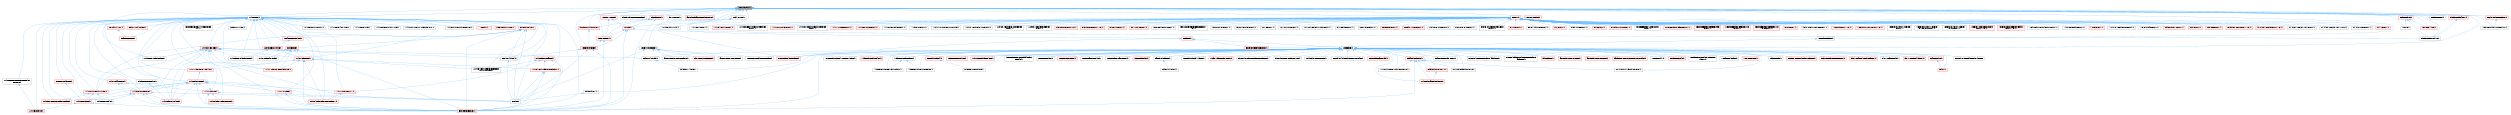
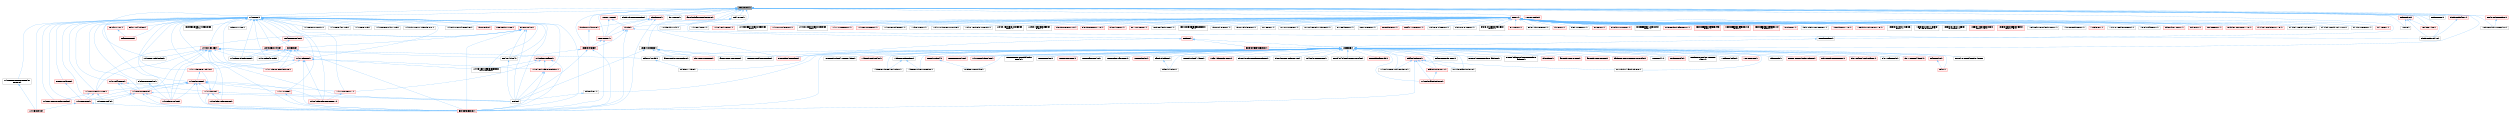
  digraph {
    node [color=red fillcolor="#FFF0F0" fontname=Helvetica fontsize=10 shape=box style=filled]
    edge [color=steelblue1 dir=back fontname=Helvetica fontsize=10 labelfontname=Helvetica labelfontsize=10 style=solid]
    n1 [color=gray40 fillcolor=grey60 fontcolor=black height=0.2 label="SecureHash.h" width=0.4]
    n2 [color=grey40 fillcolor=white height=0.2 label="AnimDataModelHasher.h" width=0.4]
    n3 [color=grey40 fillcolor=white height=0.2 label="AnimTypes.h" width=0.4]
    n4 [color=grey40 fillcolor=white height=0.2 label="ArchiveMD5.h" width=0.4]
    n5 [color=grey40 fillcolor=white height=0.2 label="AssetData.h" width=0.4]
    n6 [color=grey40 fillcolor=white height=0.2 label="AssetImportData.h" width=0.4]
    n7 [color=grey40 fillcolor=white height=0.2 label="CoreSharedPCH.h" width=0.4]
    n8 [color=grey40 fillcolor=white height=0.2 label="DisplayClusterDataCache.h" width=0.4]
    n9 [height=0.2 label="Factory.h" width=0.4]
    n10 [color=grey40 fillcolor=white height=0.2 label="FbxImporter.h" width=0.4]
    n11 [height=0.2 label="GenericPlatformCrashContext.h" width=0.4]
    n12 [height=0.2 label="IoDispatcher.h" width=0.4]
    n13 [color=grey40 fillcolor=white height=0.2 label="IoStore.h" width=0.4]
    n14 [height=0.2 label="PackageWriter.h" width=0.4]
    n15 [color=grey40 fillcolor=white height=0.2 label="ShaderCodeArchive.h" width=0.4]
    n16 [height=0.2 label="MaterialShared.h" width=0.4]
    n17 [height=0.2 label="MemoryHasher.h" width=0.4]
    n18 [height=0.2 label="MemoryImage.h" width=0.4]
    n19 [height=0.2 label="Shader.h" width=0.4]
    n20 [height=0.2 label="VertexFactory.h" width=0.4]
    n21 [color=grey40 fillcolor=white height=0.2 label="MeshDescriptionOperations.h" width=0.4]
    n22 [height=0.2 label="Package.h" width=0.4]
    n23 [color=grey40 fillcolor=white height=0.2 label="PackageStore.h" width=0.4]
    n24 [height=0.2 label="ShaderCodeLibrary.h" width=0.4]
    n25 [height=0.2 label="ShaderCompilerCore.h" width=0.4]
    n26 [height=0.2 label="ShaderCore.h" width=0.4]
    n27 [height=0.2 label="StaticMeshOperations.h" width=0.4]
    n28 [height=0.2 label="AnimBlueprintGeneratedClass.h" width=0.4]
    n29 [color=grey40 fillcolor=white height=0.2 label="Engine.h" width=0.4]
    n30 [height=0.2 label="EngineSharedPCH.h" width=0.4]
    n31 [height=0.2 label="AnimInstanceProxy.h" width=0.4]
    n32 [height=0.2 label="AnimSingleNodeInstanceProxy.h" width=0.4]
    n33 [color=grey40 fillcolor=white height=0.2 label="IAnimBlueprintGeneratedClass\lCompiledData.h" width=0.4]
    n34 [height=0.2 label="AnimCompressionTypes.h" width=0.4]
    n35 [height=0.2 label="AnimCurveCompressionCodec.h" width=0.4]
    n36 [height=0.2 label="AnimSequence.h" width=0.4]
    n37 [height=0.2 label="AnimEncoding.h" width=0.4]
    n38 [color=grey40 fillcolor=white height=0.2 label="AnimStreamable.h" width=0.4]
    n39 [height=0.2 label="AnimCurveTypes.h" width=0.4]
    n40 [height=0.2 label="AnimNodeBase.h" width=0.4]
    n41 [height=0.2 label="AnimNode_SaveCachedPose.h" width=0.4]
    n42 [height=0.2 label="AnimNode_StateMachine.h" width=0.4]
    n43 [height=0.2 label="AnimSequenceBase.h" width=0.4]
    n44 [height=0.2 label="AnimationRuntime.h" width=0.4]
    n45 [color=grey40 fillcolor=white height=0.2 label="AnimSlotEvaluationPose.h" width=0.4]
    n46 [color=grey40 fillcolor=white height=0.2 label="EngineMinimal.h" width=0.4]
    n47 [height=0.2 label="AnimInstance.h" width=0.4]
    n48 [height=0.2 label="AnimSingleNodeInstance.h" width=0.4]
    n49 [height=0.2 label="AnimMontage.h" width=0.4]
    n50 [color=grey40 fillcolor=white height=0.2 label="AnimNodeEditMode.h" width=0.4]
    n51 [height=0.2 label="AnimNotifyQueue.h" width=0.4]
    n52 [color=grey40 fillcolor=white height=0.2 label="AnimSeqExportOption.h" width=0.4]
    n53 [color=grey40 fillcolor=white height=0.2 label="AnimSequenceDecompression\lContext.h" width=0.4]
    n54 [color=grey40 fillcolor=white height=0.2 label="AnimStateAliasNode.h" width=0.4]
    n55 [color=grey40 fillcolor=white height=0.2 label="AnimStateNode.h" width=0.4]
    n56 [color=grey40 fillcolor=white height=0.2 label="AnimStateTransitionNode.h" width=0.4]
    n57 [color=grey40 fillcolor=white height=0.2 label="AnimSubsystem_NodeRelevancy.h" width=0.4]
    n58 [height=0.2 label="AnimationAsset.h" width=0.4]
    n59 [color=grey40 fillcolor=white height=0.2 label="AnimationRecordingSettings.h" width=0.4]
    n60 [height=0.2 label="AttributesContainer.h" width=0.4]
    n61 [height=0.2 label="AttributesRuntime.h" width=0.4]
    n62 [height=0.2 label="BoneContainer.h" width=0.4]
    n63 [height=0.2 label="BonePose.h" width=0.4]
-   n64 [height=0.2 label="Details.h" width=0.4]
+   n64 [height=0.2 label="ChaosCache.h" width=0.4]
    n65 [height=0.2 label="CustomAttributes.h" width=0.4]
    n66 [height=0.2 label="DataRegistryTypes.h" width=0.4]
    n67 [height=0.2 label="EditorNotifyObject.h" width=0.4]
    n68 [color=grey40 fillcolor=white height=0.2 label="LevelSequenceAnimSequence\lLink.h" width=0.4]
    n69 [height=0.2 label="ReferencePose.h" width=0.4]
    n70 [color=grey40 fillcolor=white height=0.2 label="SkeletonRemapping.h" width=0.4]
    n71 [color=grey40 fillcolor=white height=0.2 label="TrajectoryTypes.h" width=0.4]
    n72 [height=0.2 label="TransformArray.h" width=0.4]
    n73 [height=0.2 label="ExternalPackageHelper.h" width=0.4]
    n74 [color=grey40 fillcolor=white height=0.2 label="WorldPartitionUtils.h" width=0.4]
    n75 [color=grey40 fillcolor=white height=0.2 label="EditorAnimUtils.h" width=0.4]
    n76 [color=grey40 fillcolor=white height=0.2 label="SSkeletonWidget.h" width=0.4]
    n77 [height=0.2 label="ActorDescContainer.h" width=0.4]
    n78 [height=0.2 label="AnimAssetFindReplace.h" width=0.4]
    n79 [height=0.2 label="AnimationGraphSchema.h" width=0.4]
    n80 [color=grey40 fillcolor=white height=0.2 label="AnimationStateMachineSchema.h" width=0.4]
    n81 [color=grey40 fillcolor=white height=0.2 label="AssetDataTagMapSerialization\lDetails.h" width=0.4]
    n82 [color=grey40 fillcolor=white height=0.2 label="AssetDataToken.h" width=0.4]
    n83 [height=0.2 label="AssetDragDropOp.h" width=0.4]
    n84 [color=grey40 fillcolor=white height=0.2 label="AssetReferenceFixer.h" width=0.4]
    n85 [color=grey40 fillcolor=white height=0.2 label="AssetRegistryGenerator.h" width=0.4]
    n86 [height=0.2 label="AssetSelection.h" width=0.4]
    n87 [color=grey40 fillcolor=white height=0.2 label="AssetSourceFilenameCache.h" width=0.4]
    n88 [height=0.2 label="AssetThumbnail.h" width=0.4]
    n89 [color=grey40 fillcolor=white height=0.2 label="SDeleteAssetsDialog.h" width=0.4]
    n90 [color=grey40 fillcolor=white height=0.2 label="AssetThumbnailWidget.h" width=0.4]
    n91 [height=0.2 label="AudioWidgetSubsystem.h" width=0.4]
    n92 [color=grey40 fillcolor=white height=0.2 label="BlueprintActionDatabaseRegistrar.h" width=0.4]
    n93 [color=grey40 fillcolor=white height=0.2 label="BlueprintAssetNodeSpawner.h" width=0.4]
    n94 [color=grey40 fillcolor=white height=0.2 label="CollectionDragDropOp.h" width=0.4]
    n95 [color=grey40 fillcolor=white height=0.2 label="CompileAllBlueprintsCommandlet.h" width=0.4]
    n96 [height=0.2 label="DataTableEditorUtils.h" width=0.4]
    n97 [height=0.2 label="EdGraphSchema.h" width=0.4]
    n98 [height=0.2 label="EdGraphSchema_K2.h" width=0.4]
    n99 [color=grey40 fillcolor=white height=0.2 label="SoundCueGraphSchema.h" width=0.4]
    n100 [color=grey40 fillcolor=white height=0.2 label="SoundSubmixGraphSchema.h" width=0.4]
    n101 [height=0.2 label="Editor.h" width=0.4]
    n102 [color=grey40 fillcolor=white height=0.2 label="EditorAssetSubsystem.h" width=0.4]
    n103 [height=0.2 label="EditorEngine.h" width=0.4]
    n104 [color=grey40 fillcolor=white height=0.2 label="ExternalAssetDependencyGatherer.h" width=0.4]
    n105 [color=grey40 fillcolor=white height=0.2 label="ExternalObjectAndActorDependency\lGatherer.h" width=0.4]
    n106 [height=0.2 label="FileHelpers.h" width=0.4]
    n107 [height=0.2 label="GameplayCueManager.h" width=0.4]
    n108 [height=0.2 label="GameplayTagsManager.h" width=0.4]
    n109 [height=0.2 label="GatherTextFromAssetsCommandlet.h" width=0.4]
    n110 [color=grey40 fillcolor=white height=0.2 label="IAssetFamily.h" width=0.4]
    n111 [height=0.2 label="LandscapeUtils.h" width=0.4]
    n112 [color=grey40 fillcolor=white height=0.2 label="LevelSequenceShotMetaData\lLibrary.h" width=0.4]
    n113 [color=grey40 fillcolor=white height=0.2 label="MediaTrackEditor.h" width=0.4]
    n114 [height=0.2 label="NoExportTypes.h" width=0.4]
    n115 [color=grey40 fillcolor=white height=0.2 label="ObjectLibrary.h" width=0.4]
    n116 [color=grey40 fillcolor=white height=0.2 label="ObjectTools.h" width=0.4]
    n117 [height=0.2 label="PropertyCustomizationHelpers.h" width=0.4]
    n118 [height=0.2 label="ReimportFbxSceneFactory.h" width=0.4]
    n119 [height=0.2 label="RigVMEditorBlueprintLibrary.h" width=0.4]
    n120 [color=grey40 fillcolor=white height=0.2 label="RigVMEditorTools.h" width=0.4]
    n121 [height=0.2 label="RigVMTreeToolkitTask.h" width=0.4]
    n122 [color=grey40 fillcolor=white height=0.2 label="SGraphPinClass.h" width=0.4]
    n123 [color=grey40 fillcolor=white height=0.2 label="SGraphPinObject.h" width=0.4]
    n124 [color=grey40 fillcolor=white height=0.2 label="SoundWaveLoadingBehavior.cpp" width=0.4]
    n125 [color=grey40 fillcolor=white height=0.2 label="VPAssetThumbnailWrapperWidget.h" width=0.4]
    n126 [height=0.2 label="WidgetBlueprintEditor.h" width=0.4]
    n127 [color=grey40 fillcolor=white height=0.2 label="WidgetTemplateBlueprintClass.h" width=0.4]
    n128 [color=grey40 fillcolor=white height=0.2 label="WidgetTemplateClass.h" width=0.4]
    n129 [color=grey40 fillcolor=white height=0.2 label="WidgetTemplateImageClass.h" width=0.4]
    n130 [height=0.2 label="FbxAssetImportData.h" width=0.4]
    n131 [color=grey40 fillcolor=white height=0.2 label="GroomAssetImportData.h" width=0.4]
    n132 [color=grey40 fillcolor=white height=0.2 label="GroomCacheImportOptions.h" width=0.4]
    n133 [height=0.2 label="CoreUObjectSharedPCH.h" width=0.4]
    n134 [color=grey40 fillcolor=white height=0.2 label="AnimBankFactory.h" width=0.4]
    n135 [height=0.2 label="AnimBlueprintFactory.h" width=0.4]
    n136 [color=grey40 fillcolor=white height=0.2 label="AnimBoneCompressionSettings\lFactory.h" width=0.4]
    n137 [height=0.2 label="AnimCompositeFactory.h" width=0.4]
    n138 [color=grey40 fillcolor=white height=0.2 label="AnimCurveCompressionSettings\lFactory.h" width=0.4]
    n139 [height=0.2 label="AnimMontageFactory.h" width=0.4]
    n140 [height=0.2 label="AnimSequenceFactory.h" width=0.4]
    n141 [color=grey40 fillcolor=white height=0.2 label="AnimStreamableFactory.h" width=0.4]
    n142 [color=grey40 fillcolor=white height=0.2 label="AudioBusFactory.h" width=0.4]
    n143 [color=grey40 fillcolor=white height=0.2 label="AudioImpulseResponseAsset.h" width=0.4]
    n144 [color=grey40 fillcolor=white height=0.2 label="AudioSynesthesiaNRTFactory.h" width=0.4]
    n145 [color=grey40 fillcolor=white height=0.2 label="AudioSynesthesiaNRTSettings\lFactory.h" width=0.4]
    n146 [color=grey40 fillcolor=white height=0.2 label="AudioSynesthesiaSettings\lFactory.h" width=0.4]
    n147 [height=0.2 label="BlendSpaceFactory1D.h" width=0.4]
    n148 [height=0.2 label="BlendSpaceFactoryNew.h" width=0.4]
    n149 [height=0.2 label="BlueprintFactory.h" width=0.4]
    n150 [height=0.2 label="CSVImportFactory.h" width=0.4]
    n151 [color=grey40 fillcolor=white height=0.2 label="CacheCollectionFactory.h" width=0.4]
    n152 [color=grey40 fillcolor=white height=0.2 label="CanvasRenderTarget2DFactory\lNew.h" width=0.4]
    n153 [color=grey40 fillcolor=white height=0.2 label="ChaosSolverFactory.h" width=0.4]
    n154 [color=grey40 fillcolor=white height=0.2 label="ChaosVehiclesFactory.h" width=0.4]
    n155 [color=grey40 fillcolor=white height=0.2 label="CurveFactory.h" width=0.4]
    n156 [color=grey40 fillcolor=white height=0.2 label="CurveImportFactory.h" width=0.4]
    n157 [color=grey40 fillcolor=white height=0.2 label="CurveLinearColorAtlasFactory.h" width=0.4]
    n158 [color=grey40 fillcolor=white height=0.2 label="CurveTableFactory.h" width=0.4]
    n159 [color=grey40 fillcolor=white height=0.2 label="DataAssetFactory.h" width=0.4]
    n160 [height=0.2 label="DataTableFactory.h" width=0.4]
    n161 [height=0.2 label="DataflowAssetFactory.h" width=0.4]
    n162 [color=grey40 fillcolor=white height=0.2 label="DialogueVoiceFactory.h" width=0.4]
    n163 [color=grey40 fillcolor=white height=0.2 label="DialogueWaveFactory.h" width=0.4]
    n164 [color=grey40 fillcolor=white height=0.2 label="DisplayClusterConfigurator\lFactory.h" width=0.4]
    n165 [height=0.2 label="EnumFactory.h" width=0.4]
    n166 [color=grey40 fillcolor=white height=0.2 label="EpicSynth1PresetBank.h" width=0.4]
    n167 [height=0.2 label="FbxFactory.h" width=0.4]
    n168 [color=grey40 fillcolor=white height=0.2 label="FleshAssetFactory.h" width=0.4]
    n169 [height=0.2 label="FontFactory.h" width=0.4]
    n170 [height=0.2 label="FontFileImportFactory.h" width=0.4]
    n171 [color=grey40 fillcolor=white height=0.2 label="ForceFeedbackAttenuation\lFactory.h" width=0.4]
    n172 [height=0.2 label="ForceFeedbackEffectFactory.h" width=0.4]
    n173 [height=0.2 label="HapticFeedbackEffectBuffer\lFactory.h" width=0.4]
    n174 [height=0.2 label="HapticFeedbackEffectCurve\lFactory.h" width=0.4]
    n175 [height=0.2 label="HapticFeedbackEffectSound\lWaveFactory.h" width=0.4]
    n176 [height=0.2 label="LevelFactory.h" width=0.4]
    n177 [color=grey40 fillcolor=white height=0.2 label="LightWeightInstanceFactory.h" width=0.4]
    n178 [height=0.2 label="MaterialFactoryNew.h" width=0.4]
    n179 [height=0.2 label="MaterialFunctionFactoryNew.h" width=0.4]
    n180 [color=grey40 fillcolor=white height=0.2 label="MaterialFunctionInstance\lFactory.h" width=0.4]
    n181 [color=grey40 fillcolor=white height=0.2 label="MaterialFunctionMaterial\lLayerBlendFactory.h" width=0.4]
    n182 [color=grey40 fillcolor=white height=0.2 label="MaterialFunctionMaterial\lLayerFactory.h" width=0.4]
    n183 [height=0.2 label="MaterialInstanceConstant\lFactoryNew.h" width=0.4]
    n184 [height=0.2 label="MaterialParameterCollection\lFactoryNew.h" width=0.4]
    n185 [color=grey40 fillcolor=white height=0.2 label="MeshDeformerCollectionFactory.h" width=0.4]
    n186 [color=grey40 fillcolor=white height=0.2 label="MirrorDataTableFactory.h" width=0.4]
    n187 [height=0.2 label="ModelFactory.h" width=0.4]
    n188 [color=grey40 fillcolor=white height=0.2 label="MonoWaveTablePresetBank.h" width=0.4]
    n189 [color=grey40 fillcolor=white height=0.2 label="NeuralProfileFactory.h" width=0.4]
    n190 [height=0.2 label="ObjectLibraryFactory.h" width=0.4]
    n191 [height=0.2 label="PackFactory.h" width=0.4]
    n192 [height=0.2 label="PackageFactory.h" width=0.4]
    n193 [height=0.2 label="ParticleSystemFactoryNew.h" width=0.4]
    n194 [height=0.2 label="PhysicalMaterialFactoryNew.h" width=0.4]
    n195 [color=grey40 fillcolor=white height=0.2 label="PhysicalMaterialMaskFactory.h" width=0.4]
    n196 [color=grey40 fillcolor=white height=0.2 label="PhysicalMaterialMaskImport.h" width=0.4]
    n197 [color=grey40 fillcolor=white height=0.2 label="PhysicsAssetFactory.h" width=0.4]
    n198 [height=0.2 label="PolysFactory.h" width=0.4]
    n199 [height=0.2 label="AnimClassInterface.h" width=0.4]
    n1 -> n2
    n1 -> n3
    n1 -> n4
    n1 -> n5
    n1 -> n6
    n1 -> n7
    n1 -> n8
    n1 -> n9
    n1 -> n10
    n1 -> n11
    n1 -> n12
    n1 -> n13
    n1 -> n14
    n1 -> n15
    n1 -> n16
    n1 -> n17
    n1 -> n18
    n1 -> n19
    n1 -> n20
    n1 -> n21
    n1 -> n22
    n1 -> n23
    n1 -> n24
    n1 -> n25
    n1 -> n26
    n1 -> n27
    n3 -> n28
    n3 -> n29
    n3 -> n30
    n3 -> n31
    n3 -> n32
    n3 -> n33
    n3 -> n34
    n3 -> n35
    n3 -> n36
    n3 -> n37
    n3 -> n38
    n3 -> n39
    n3 -> n40
    n3 -> n41
    n3 -> n42
    n3 -> n43
    n3 -> n44
    n3 -> n45
    n3 -> n46
    n3 -> n47
    n3 -> n48
    n3 -> n49
    n3 -> n50
    n3 -> n51
    n3 -> n52
    n3 -> n53
    n3 -> n54
    n3 -> n55
    n3 -> n56
    n3 -> n57
    n3 -> n58
    n3 -> n59
    n3 -> n60
    n3 -> n61
    n3 -> n62
    n3 -> n63
    n3 -> n64
    n3 -> n65
    n3 -> n66
    n3 -> n67
    n3 -> n68
    n3 -> n69
    n3 -> n70
    n3 -> n71
    n3 -> n72
    n4 -> n73
    n4 -> n74
    n5 -> n30
    n5 -> n73
    n5 -> n75
    n5 -> n76
    n5 -> n77
    n5 -> n78
    n5 -> n79
    n5 -> n80
    n5 -> n81
    n5 -> n82
    n5 -> n83
    n5 -> n84
    n5 -> n85
    n5 -> n86
    n5 -> n87
    n5 -> n88
    n5 -> n89
    n5 -> n90
    n5 -> n91
    n5 -> n92
    n5 -> n93
    n5 -> n94
    n5 -> n95
    n5 -> n96
    n5 -> n97
    n5 -> n98
    n5 -> n99
    n5 -> n100
    n5 -> n101
    n5 -> n102
    n5 -> n103
    n5 -> n104
    n5 -> n105
    n5 -> n106
    n5 -> n107
    n5 -> n108
    n5 -> n109
    n5 -> n110
    n5 -> n111
    n5 -> n112
    n5 -> n113
    n5 -> n114
    n5 -> n115
    n5 -> n116
    n5 -> n117
    n5 -> n118
    n5 -> n119
    n5 -> n120
    n5 -> n121
    n5 -> n122
    n5 -> n123
    n5 -> n124
    n5 -> n125
    n5 -> n126
    n5 -> n127
    n5 -> n128
    n5 -> n129
    n6 -> n29
    n6 -> n87
    n6 -> n130
    n6 -> n131
    n6 -> n132
    n7 -> n133
    n9 -> n134
    n9 -> n135
    n9 -> n136
    n9 -> n137
    n9 -> n138
    n9 -> n139
    n9 -> n140
    n9 -> n141
    n9 -> n142
    n9 -> n143
    n9 -> n144
    n9 -> n145
    n9 -> n146
    n9 -> n147
    n9 -> n148
    n9 -> n149
    n9 -> n150
    n9 -> n151
    n9 -> n152
    n9 -> n153
    n9 -> n154
    n9 -> n155
    n9 -> n156
    n9 -> n157
    n9 -> n158
    n9 -> n159
    n9 -> n160
    n9 -> n161
    n9 -> n162
    n9 -> n163
    n9 -> n164
    n9 -> n165
    n9 -> n166
    n9 -> n167
    n9 -> n168
    n9 -> n169
    n9 -> n170
    n9 -> n171
    n9 -> n172
    n9 -> n173
    n9 -> n174
    n9 -> n175
    n9 -> n176
    n9 -> n177
    n9 -> n178
    n9 -> n179
    n9 -> n180
    n9 -> n181
    n9 -> n182
    n9 -> n183
    n9 -> n184
    n9 -> n185
    n9 -> n186
    n9 -> n187
    n9 -> n188
    n9 -> n189
    n9 -> n190
    n9 -> n191
    n9 -> n192
    n9 -> n193
    n9 -> n194
    n9 -> n195
    n9 -> n196
    n9 -> n197
    n9 -> n198
    n12 -> n13
    n12 -> n14
    n12 -> n15
    n16 -> n29
    n16 -> n30
    n16 -> n46
    n18 -> n19
    n18 -> n20
    n19 -> n15
    n19 -> n16
    n19 -> n20
    n19 -> n30
    n20 -> n16
    n20 -> n30
    n22 -> n5
    n22 -> n73
    n22 -> n133
    n24 -> n15
    n25 -> n16
    n26 -> n19
    n26 -> n20
    n26 -> n25
    n26 -> n30
    n27 -> n21
    n28 -> n29
    n28 -> n30
    n31 -> n32
    n34 -> n35
    n34 -> n36
    n34 -> n38
    n36 -> n30
    n36 -> n37
    n39 -> n2
    n39 -> n29
    n39 -> n30
    n39 -> n34
    n39 -> n40
    n39 -> n41
    n39 -> n43
    n39 -> n44
    n39 -> n45
    n39 -> n46
    n39 -> n75
    n40 -> n28
    n40 -> n30
    n40 -> n32
    n40 -> n33
    n40 -> n41
    n40 -> n42
    n42 -> n58
    n43 -> n29
    n43 -> n30
    n43 -> n36
    n43 -> n38
    n43 -> n44
    n46 -> n29
    n47 -> n29
    n47 -> n30
    n47 -> n42
    n47 -> n48
    n49 -> n30
    n51 -> n30
    n51 -> n43
    n51 -> n47
    n53 -> n37
    n58 -> n30
    n58 -> n31
    n58 -> n32
    n58 -> n34
    n58 -> n36
    n58 -> n43
    n58 -> n44
    n58 -> n47
    n58 -> n49
    n60 -> n61
    n61 -> n40
    n61 -> n45
    n62 -> n29
    n62 -> n30
    n62 -> n34
    n62 -> n46
    n62 -> n60
    n62 -> n63
    n63 -> n30
    n63 -> n40
    n63 -> n41
    n63 -> n44
    n63 -> n45
    n63 -> n50
    n65 -> n36
    n70 -> n44
    n72 -> n69
    n75 -> n76
    n88 -> n89
    n97 -> n30
    n97 -> n79
    n97 -> n80
    n97 -> n98
    n97 -> n99
    n97 -> n100
    n98 -> n79
    n103 -> n101
    n115 -> n29
    n123 -> n122
    n128 -> n127
    n128 -> n129
    n199 -> n28
    n199 -> n30
    n199 -> n31
    n199 -> n33
  }
